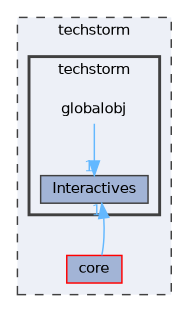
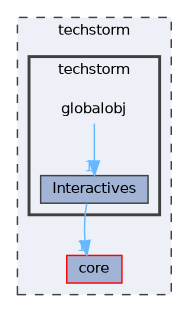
  digraph {
    compound=true
    node [fontname=Helvetica fontsize=10 shape=box fillcolor="#a2b4d6" style=filled]
    edge [color=steelblue1 fontcolor=steelblue1 fontname=Helvetica fontsize=10 headlabel=1 labeldistance=1.5 labelfontname=Helvetica labelfontsize=10]
    n1 [height=0.2 label=globalobj shape=plaintext width=0.4 fillcolor="" style=""]
    n2 [color=grey25 height=0.2 label=Interactives width=0.4]
    n3 [color=red height=0.2 label=core width=0.4]
    subgraph cluster_1 {
      bgcolor="#edf0f7"
      fontname=Helvetica
      fontsize=10
      label=techstorm
      pencolor=grey25
      style="filled,dashed"
      n3
      subgraph cluster_2 {
        bgcolor="#edf0f7"
        fontname=Helvetica
        fontsize=10
        label=techstorm
        pencolor=grey25
        style="filled,bold"
        n1
        n2
      }
    }
    n1 -> n2
-   n3 -> n2
+   n2 -> n3
  }
